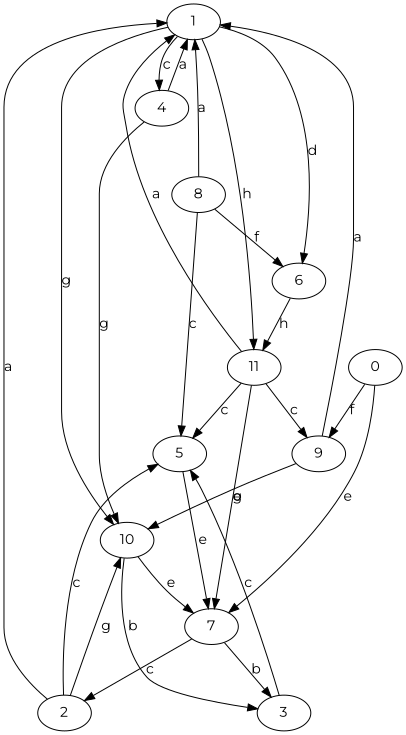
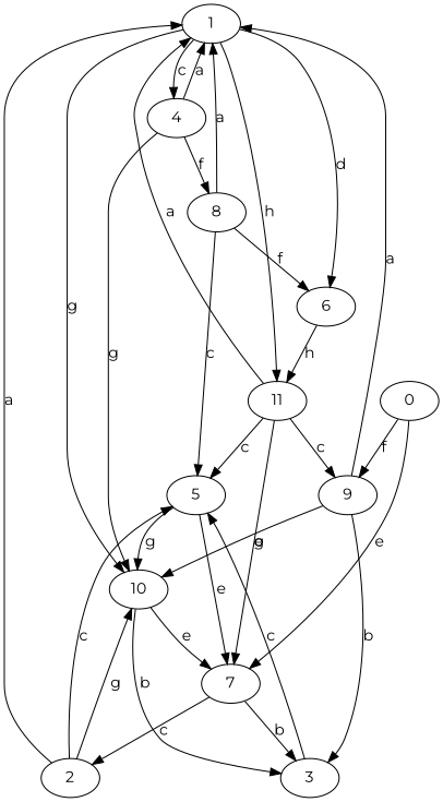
  strict digraph {
    fontname=Montserrat
    node [fontname=Montserrat]
    edge [fontname=Montserrat]
    1
    4
    6
    10
    11
    8
    3
    7
    5
    9
    2
    0
    1 -> 4 [label=c]
    1 -> 6 [label=d]
    1 -> 10 [label=g]
    1 -> 11 [label=h]
    4 -> 1 [label=a]
    4 -> 10 [label=g]
+   4 -> 8 [label=f]
    6 -> 11 [label=h]
    10 -> 3 [label=b]
    10 -> 7 [label=e]
    11 -> 1 [label=a]
    11 -> 7 [label=e]
    11 -> 5 [label=c]
    11 -> 9 [label=c]
    8 -> 1 [label=a]
    8 -> 6 [label=f]
    8 -> 5 [label=c]
    3 -> 5 [label=c]
    7 -> 3 [label=b]
    7 -> 2 [label=c]
+   5 -> 10 [label=g]
    5 -> 7 [label=e]
    9 -> 1 [label=a]
    9 -> 10 [label=g]
+   9 -> 3 [label=b]
    2 -> 1 [label=a]
    2 -> 10 [label=g]
    2 -> 5 [label=c]
    0 -> 7 [label=e]
    0 -> 9 [label=f]
  }
